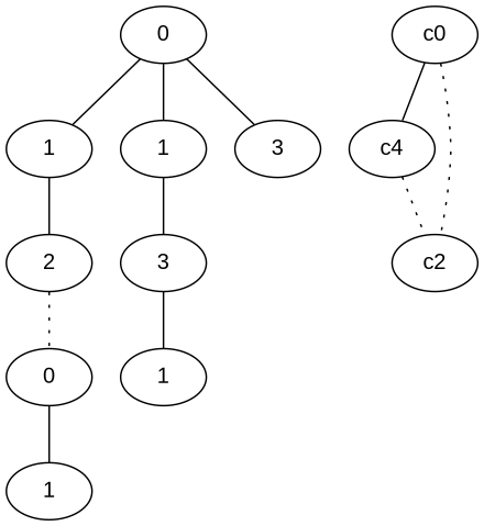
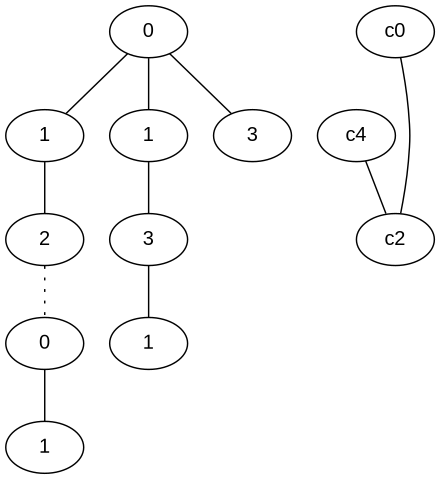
  graph {
    fontname="Liberation Sans"
    node [fontname="Liberation Sans"]
    edge [fontname="Liberation Sans"]
    n1 [label=0]
    n2 [label=1]
    n3 [label=1]
    n4 [label=3]
    n5 [label=2]
    n6 [label=3]
    n7 [label=0]
    n8 [label=1]
    n9 [label=1]
    n10 [label=c4]
    c0
    c2
    n1 -- n2
    n1 -- n3
    n1 -- n4
    n2 -- n5
    n3 -- n6
    n5 -- n7 [style=dotted]
    n6 -- n9
    n7 -- n8
-   n10 -- c2 [style=dotted]
-   c0 -- n10
-   c0 -- c2 [style=dotted]
+   n10 -- c2
+   c0 -- c2 [style=solid]
  }
